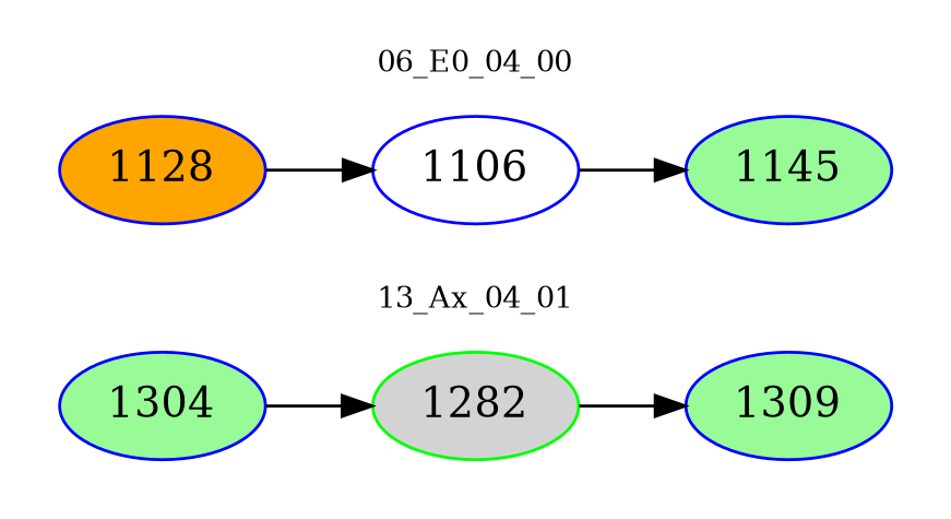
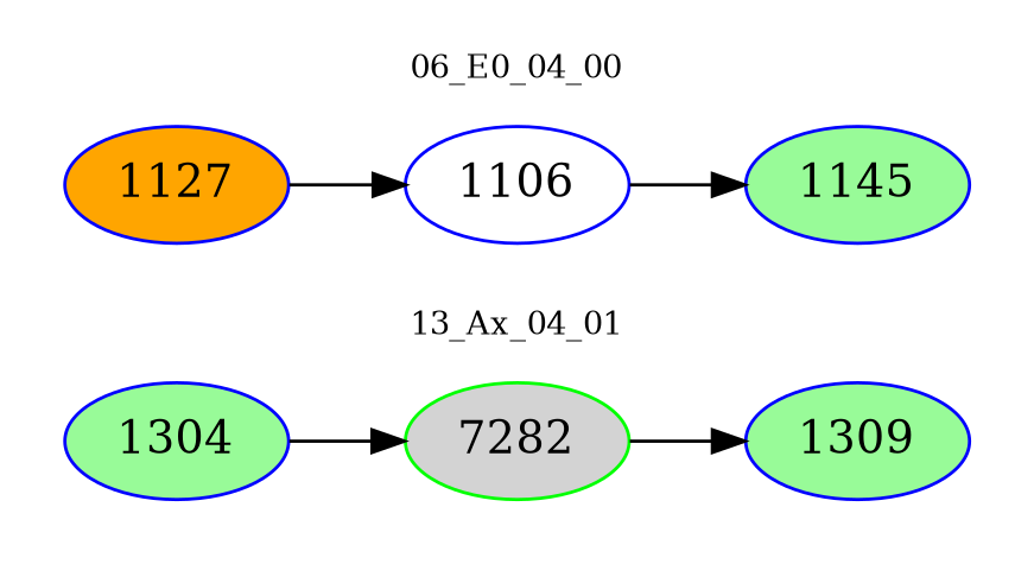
  digraph {
    rankdir=LR
    node [color=blue fillcolor=palegreen style=filled]
    edge [color=black]
    n1 [label=1304]
-   n2 [color=green fillcolor=lightgrey label=1282]
+   n2 [color=green fillcolor=lightgrey label=7282]
    n3 [label=1309]
-   n4 [fillcolor=orange label=1128]
+   n4 [fillcolor=orange label=1127]
    n5 [fillcolor=white label=1106]
    n6 [label=1145]
    subgraph cluster_1 {
      color=white
      fontsize=10
      label="13_Ax_04_01"
      n1
      n2
      n3
    }
    subgraph cluster_2 {
      color=white
      fontsize=10
      label="06_E0_04_00"
      n4
      n5
      n6
    }
    n1 -> n2
    n2 -> n3
    n4 -> n5
    n5 -> n6
  }
